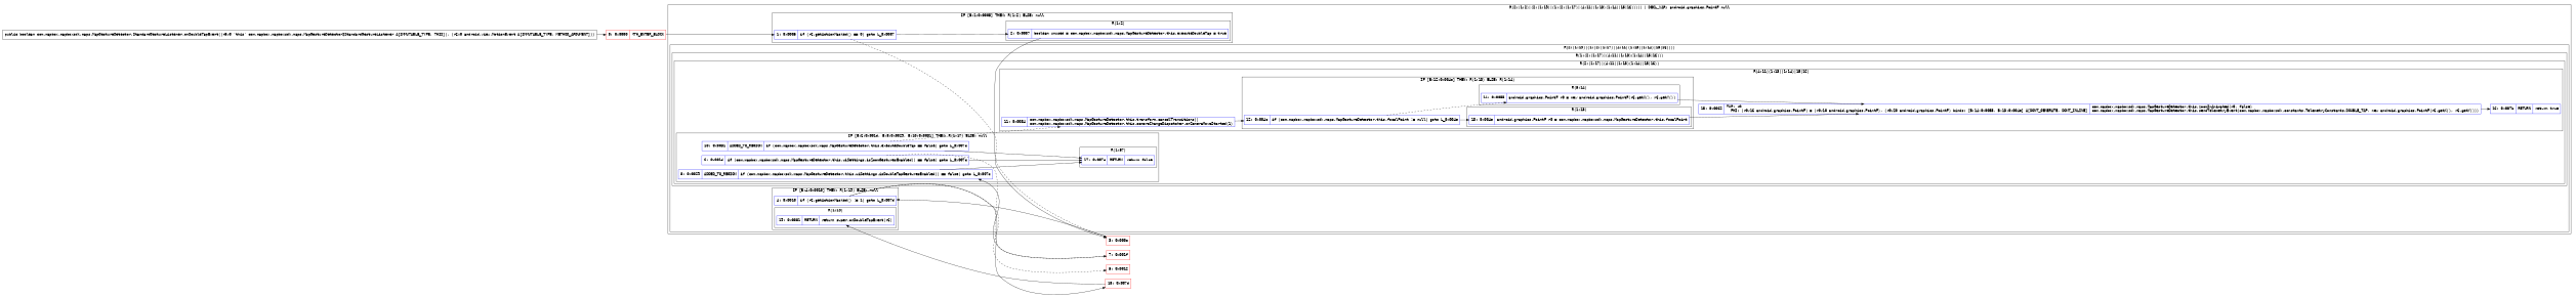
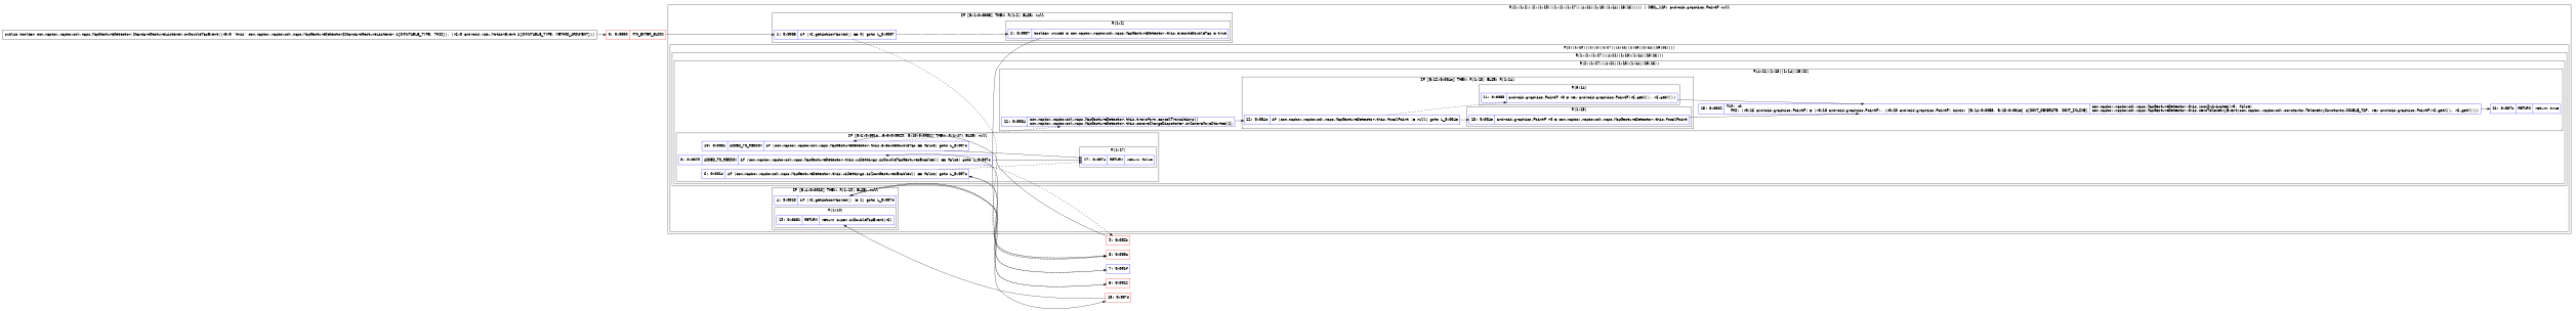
  digraph {
    fontname="DejaVu Sans Mono"
    rankdir=LR
    node [color=blue fontname="DejaVu Sans Mono" shape=record]
    edge [fontname="DejaVu Sans Mono"]
    n1 [label="{2\:\ 0x0007|boolean unused = com.mapbox.mapboxsdk.maps.MapGestureDetector.this.executeDoubleTap = true\l}"]
    n2 [label="{1\:\ 0x0005|if (r6.getActionMasked() == 0) goto L_0x0007\l}"]
    n3 [label="{19\:\ 0x0081|RETURN\l|return super.onDoubleTapEvent(r6)\l}"]
    n4 [label="{4\:\ 0x0010|if (r6.getActionMasked() != 1) goto L_0x007d\l}"]
    n5 [label="{17\:\ 0x007c|RETURN\l|return false\l}"]
    n6 [label="{6\:\ 0x001d|if (com.mapbox.mapboxsdk.maps.MapGestureDetector.this.uiSettings.isZoomGesturesEnabled() == false) goto L_0x007c\l}"]
    n7 [label="{8\:\ 0x0029|ADDED_TO_REGION\l|if (com.mapbox.mapboxsdk.maps.MapGestureDetector.this.uiSettings.isDoubleTapGesturesEnabled() == false) goto L_0x007c\l}"]
    n8 [label="{10\:\ 0x0031|ADDED_TO_REGION\l|if (com.mapbox.mapboxsdk.maps.MapGestureDetector.this.executeDoubleTap == false) goto L_0x007c\l}"]
    n9 [label="{13\:\ 0x004e|android.graphics.PointF r0 = com.mapbox.mapboxsdk.maps.MapGestureDetector.this.focalPoint\l}"]
    n10 [label="{14\:\ 0x0055|android.graphics.PointF r0 = new android.graphics.PointF(r6.getX(), r6.getY())\l}"]
    n11 [label="{12\:\ 0x004c|if (com.mapbox.mapboxsdk.maps.MapGestureDetector.this.focalPoint != null) goto L_0x004e\l}"]
    n12 [label="{11\:\ 0x0034|com.mapbox.mapboxsdk.maps.MapGestureDetector.this.transform.cancelTransitions()\lcom.mapbox.mapboxsdk.maps.MapGestureDetector.this.cameraChangeDispatcher.onCameraMoveStarted(1)\l}"]
    n13 [label="{15\:\ 0x0062|TAP: r0 \l  PHI: (r0v16 android.graphics.PointF) = (r0v18 android.graphics.PointF), (r0v20 android.graphics.PointF) binds: [B:14:0x0055, B:13:0x004e] A[DONT_GENERATE, DONT_INLINE]\l|com.mapbox.mapboxsdk.maps.MapGestureDetector.this.zoomInAnimated(r0, false)\lcom.mapbox.mapboxsdk.maps.MapGestureDetector.this.sendTelemetryEvent(com.mapbox.mapboxsdk.constants.TelemetryConstants.DOUBLE_TAP, new android.graphics.PointF(r6.getX(), r6.getY()))\l}"]
    n14 [label="{16\:\ 0x007b|RETURN\l|return true\l}"]
    n15 [color=red label="{3\:\ 0x000c}"]
    n16 [color=red label="{5\:\ 0x0012}"]
    n17 [color=red label="{18\:\ 0x007d}"]
-   n18 [color=red label="{7\:\ 0x001f}"]
+   n18 [label="{7\:\ 0x001f}"]
+   n19 [color=red label="{9\:\ 0x002b}"]
    n20 [color=red label="{0\:\ 0x0000|MTH_ENTER_BLOCK\l}"]
    n21 [label="{public boolean com.mapbox.mapboxsdk.maps.MapGestureDetector.StandardGestureListener.onDoubleTapEvent((r5v0 'this' com.mapbox.mapboxsdk.maps.MapGestureDetector$StandardGestureListener A[IMMUTABLE_TYPE, THIS]), (r6v0 android.view.MotionEvent A[IMMUTABLE_TYPE, METHOD_ARGUMENT])) }" color=""]
    subgraph cluster_1 {
      label="R(2:(1:2)|(2:(1:19)|(1:(2:(1:17)|(4:11|(1:13)(1:14)|15|16))))) | DECL_VAR: android.graphics.PointF null\l"
      subgraph cluster_2 {
        label="IF [B:1:0x0005] THEN: R(1:2) ELSE: null"
        n2
        subgraph cluster_3 {
          label="R(1:2)"
          n1
        }
      }
      subgraph cluster_4 {
        label="R(2:(1:19)|(1:(2:(1:17)|(4:11|(1:13)(1:14)|15|16))))"
        subgraph cluster_5 {
          label="IF [B:4:0x0010] THEN: R(1:19) ELSE: null"
          n4
          subgraph cluster_6 {
            label="R(1:19)"
            n3
          }
        }
        subgraph cluster_7 {
          label="R(1:(2:(1:17)|(4:11|(1:13)(1:14)|15|16)))"
          subgraph cluster_8 {
            label="R(2:(1:17)|(4:11|(1:13)(1:14)|15|16))"
            subgraph cluster_9 {
              label="IF [B:6:0x001d, B:8:0x0029, B:10:0x0031] THEN: R(1:17) ELSE: null"
              n6
              n7
              n8
              subgraph cluster_10 {
-               label="R(1:57)"
+               label="R(1:17)"
                n5
              }
            }
            subgraph cluster_11 {
              label="R(4:11|(1:13)(1:14)|15|16)"
              n12
              n13
              n14
              subgraph cluster_12 {
                label="IF [B:12:0x004c] THEN: R(1:13) ELSE: R(1:14)"
                n11
                subgraph cluster_13 {
                  label="R(1:13)"
                  n9
                }
                subgraph cluster_14 {
                  label="R(5:14)"
                  n10
                }
              }
            }
          }
        }
      }
    }
    n1 -> n15
    n2 -> n1
    n2 -> n15 [style=dashed]
    n4 -> n16 [style=dashed]
    n4 -> n17
-   n6 -> n5
+   n6 -> n5 [style=dashed]
    n6 -> n18 [style=dashed]
    n7 -> n5
+   n7 -> n19 [style=dashed]
    n8 -> n5
    n8 -> n12 [style=dashed]
    n9 -> n13
    n10 -> n13
    n11 -> n9
    n11 -> n10 [style=dashed]
    n12 -> n11
    n13 -> n14
    n15 -> n4
+   n16 -> n6
    n17 -> n3
    n18 -> n7
+   n19 -> n8
    n20 -> n2
    n21 -> n20
  }
